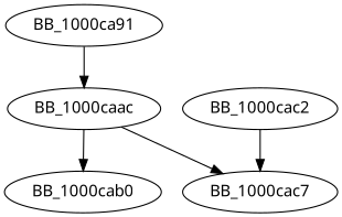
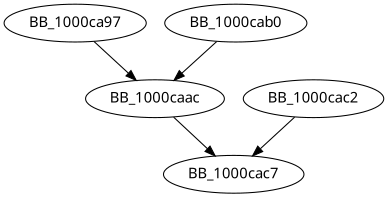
  digraph {
    fontname="Noto Sans"
    node [fontname="Noto Sans"]
    edge [fontname="Noto Sans"]
-   BB_1000ca97 [label=BB_1000ca91]
+   BB_1000ca97
    BB_1000caac
    BB_1000cab0
    BB_1000cac7
    BB_1000cac2
    BB_1000ca97 -> BB_1000caac
-   BB_1000caac -> BB_1000cab0
+   BB_1000cab0 -> BB_1000caac
    BB_1000caac -> BB_1000cac7
    BB_1000cac2 -> BB_1000cac7
  }
